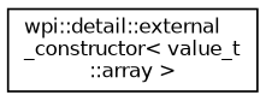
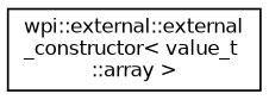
  digraph {
    rankdir=LR
-   n1 [color=black fillcolor=white fontname=Helvetica fontsize=10 height=0.2 label="wpi::detail::external\l_constructor\< value_t\l::array \>" shape=record style=filled width=0.4]
+   n1 [color=black fillcolor=white fontname=Helvetica fontsize=10 height=0.2 label="wpi::external::external\l_constructor\< value_t\l::array \>" shape=record style=filled width=0.4]
  }
